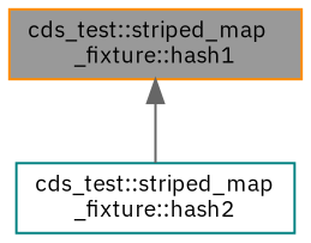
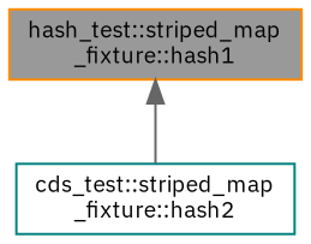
  digraph {
    fontname="IBM Plex Sans"
    node [fontname="IBM Plex Sans" fontsize=10 shape=box style=filled]
-   n1 [color=darkorange fillcolor=grey60 fontcolor=black height=0.2 label="cds_test::striped_map\l_fixture::hash1" width=0.4]
+   n1 [color=darkorange fillcolor=grey60 fontcolor=black height=0.2 label="hash_test::striped_map\l_fixture::hash1" width=0.4]
    n2 [color=teal fillcolor=white height=0.2 label="cds_test::striped_map\l_fixture::hash2" width=0.4]
    n1 -> n2 [color=gray40 dir=back fontname="IBM Plex Sans" fontsize=10 labelfontname=Helvetica labelfontsize=10 style=solid]
  }
